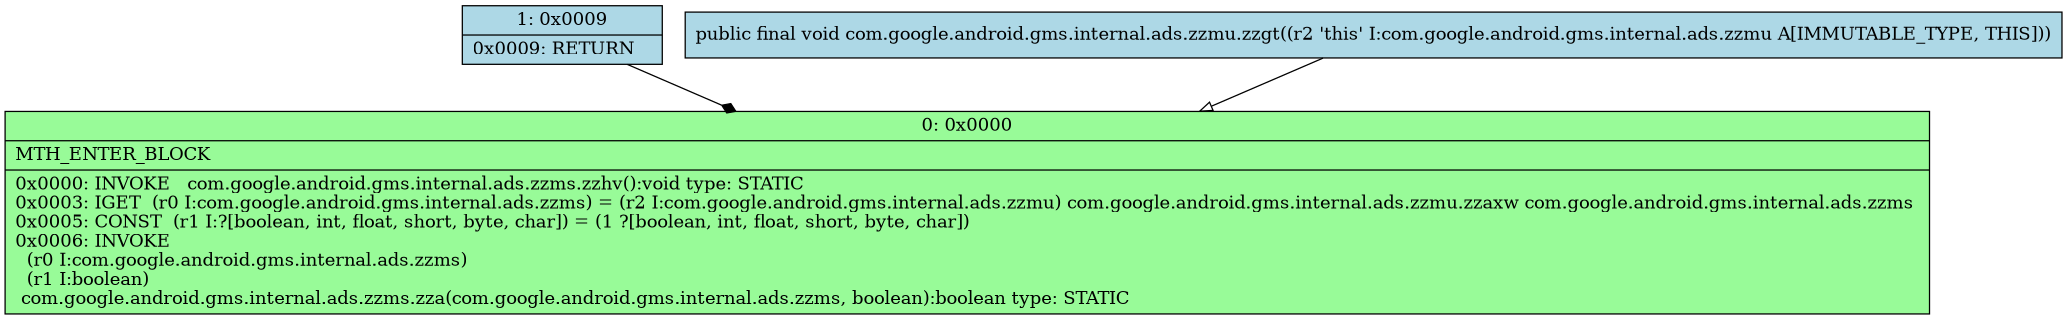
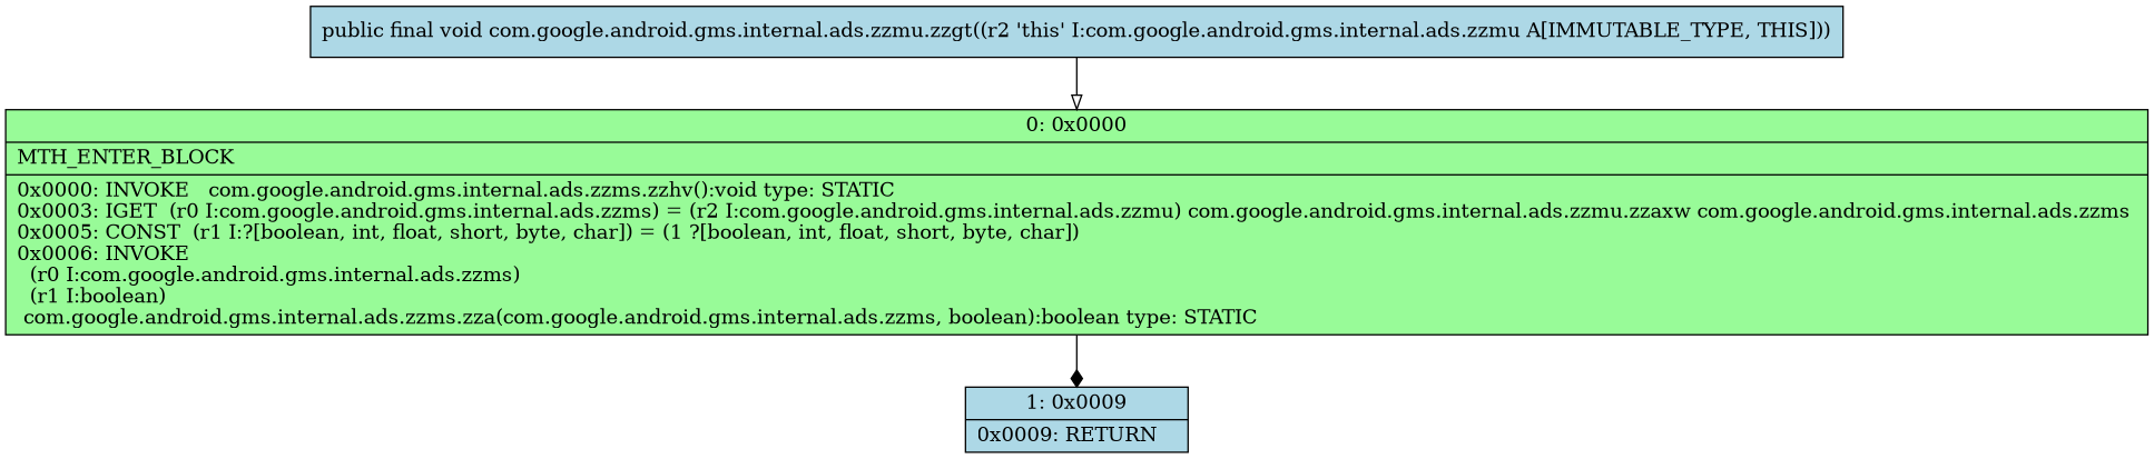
  digraph {
    node [shape=record style=filled fillcolor=lightblue]
    n1 [label="{0\:\ 0x0000|MTH_ENTER_BLOCK\l|0x0000: INVOKE   com.google.android.gms.internal.ads.zzms.zzhv():void type: STATIC \l0x0003: IGET  (r0 I:com.google.android.gms.internal.ads.zzms) = (r2 I:com.google.android.gms.internal.ads.zzmu) com.google.android.gms.internal.ads.zzmu.zzaxw com.google.android.gms.internal.ads.zzms \l0x0005: CONST  (r1 I:?[boolean, int, float, short, byte, char]) = (1 ?[boolean, int, float, short, byte, char]) \l0x0006: INVOKE  \l  (r0 I:com.google.android.gms.internal.ads.zzms)\l  (r1 I:boolean)\l com.google.android.gms.internal.ads.zzms.zza(com.google.android.gms.internal.ads.zzms, boolean):boolean type: STATIC \l}" fillcolor=palegreen]
    n2 [label="{1\:\ 0x0009|0x0009: RETURN   \l}"]
    n3 [label="{public final void com.google.android.gms.internal.ads.zzmu.zzgt((r2 'this' I:com.google.android.gms.internal.ads.zzmu A[IMMUTABLE_TYPE, THIS])) }"]
-   n2 -> n1 [arrowhead=diamond]
+   n1 -> n2 [arrowhead=diamond]
    n3 -> n1 [arrowhead=onormal]
  }
